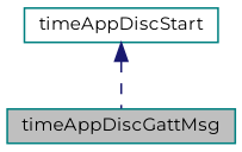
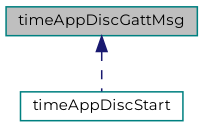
  digraph {
    rankdir=TB
    fontname=Montserrat
    node [color=teal fontname=Montserrat fontsize=10 shape=record style=filled]
    n1 [fillcolor=grey75 fontcolor=black height=0.2 label=timeAppDiscGattMsg width=0.4]
    n2 [fillcolor=white height=0.2 label=timeAppDiscStart width=0.4]
-   n2 -> n1 [color=midnightblue dir=back fontname=Montserrat fontsize=10 labelfontname=Helvetica labelfontsize=10 style=dashed]
+   n1 -> n2 [color=midnightblue dir=back fontname=Montserrat fontsize=10 labelfontname=Helvetica labelfontsize=10 style=dashed]
  }
